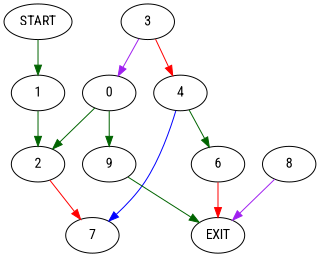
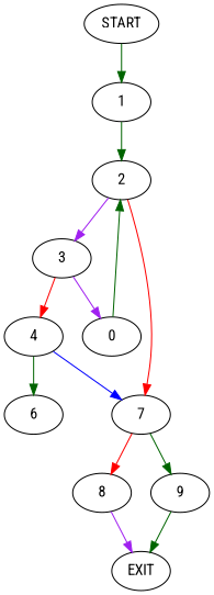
  digraph {
    fontname="Roboto Condensed"
    node [fontname="Roboto Condensed"]
    edge [color=darkgreen fontname="Roboto Condensed"]
    n1 [label=START]
    1
    2
    n4 [label=EXIT]
    3
    7
    4
    n8 [label=0]
    6
    8
    9
    n1 -> 1
    1 -> 2
+   2 -> 3 [color=purple]
    2 -> 7 [color=red]
    3 -> 4 [color=red]
    3 -> n8 [color=purple]
-   n8 -> 9
+   7 -> 8 [color=red]
+   7 -> 9
    4 -> 7 [color=blue]
    4 -> 6
    n8 -> 2
-   6 -> n4 [color=red]
    8 -> n4 [color=purple]
    9 -> n4
  }
